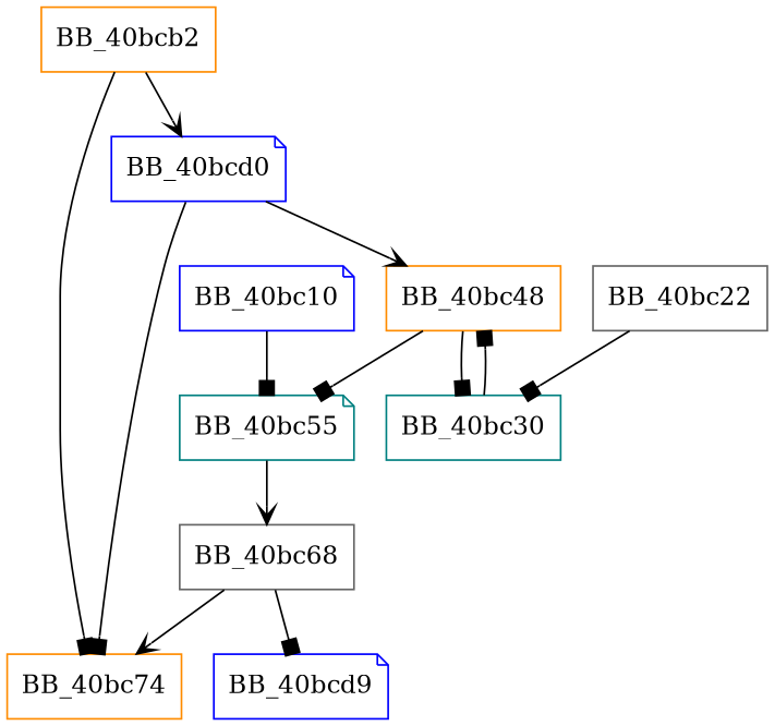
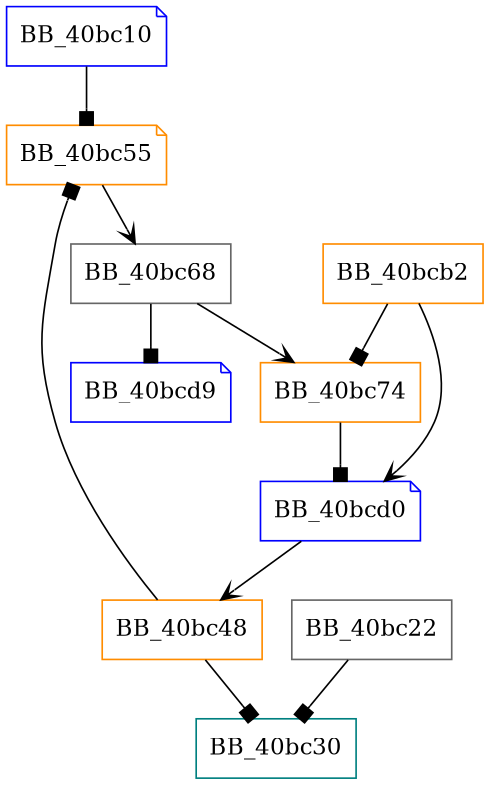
  digraph {
    node [color=blue shape=box]
    edge [arrowhead=box]
    BB_40bc10 [shape=note]
-   BB_40bc55 [color=teal shape=note]
+   BB_40bc55 [color=darkorange shape=note]
    BB_40bc22 [color=gray40]
    BB_40bc30 [color=teal]
    BB_40bc68 [color=gray40]
    BB_40bc48 [color=darkorange]
    BB_40bc74 [color=darkorange]
    BB_40bcd9 [shape=note]
    BB_40bcb2 [color=darkorange]
    BB_40bcd0 [shape=note]
    BB_40bc10 -> BB_40bc55
    BB_40bc55 -> BB_40bc68 [arrowhead=vee]
    BB_40bc22 -> BB_40bc30
-   BB_40bc30 -> BB_40bc48
    BB_40bc68 -> BB_40bc74 [arrowhead=vee]
    BB_40bc68 -> BB_40bcd9
    BB_40bc48 -> BB_40bc55
    BB_40bc48 -> BB_40bc30
    BB_40bcb2 -> BB_40bc74
    BB_40bcb2 -> BB_40bcd0 [arrowhead=vee]
    BB_40bcd0 -> BB_40bc48 [arrowhead=vee]
-   BB_40bcd0 -> BB_40bc74
+   BB_40bc74 -> BB_40bcd0
  }
